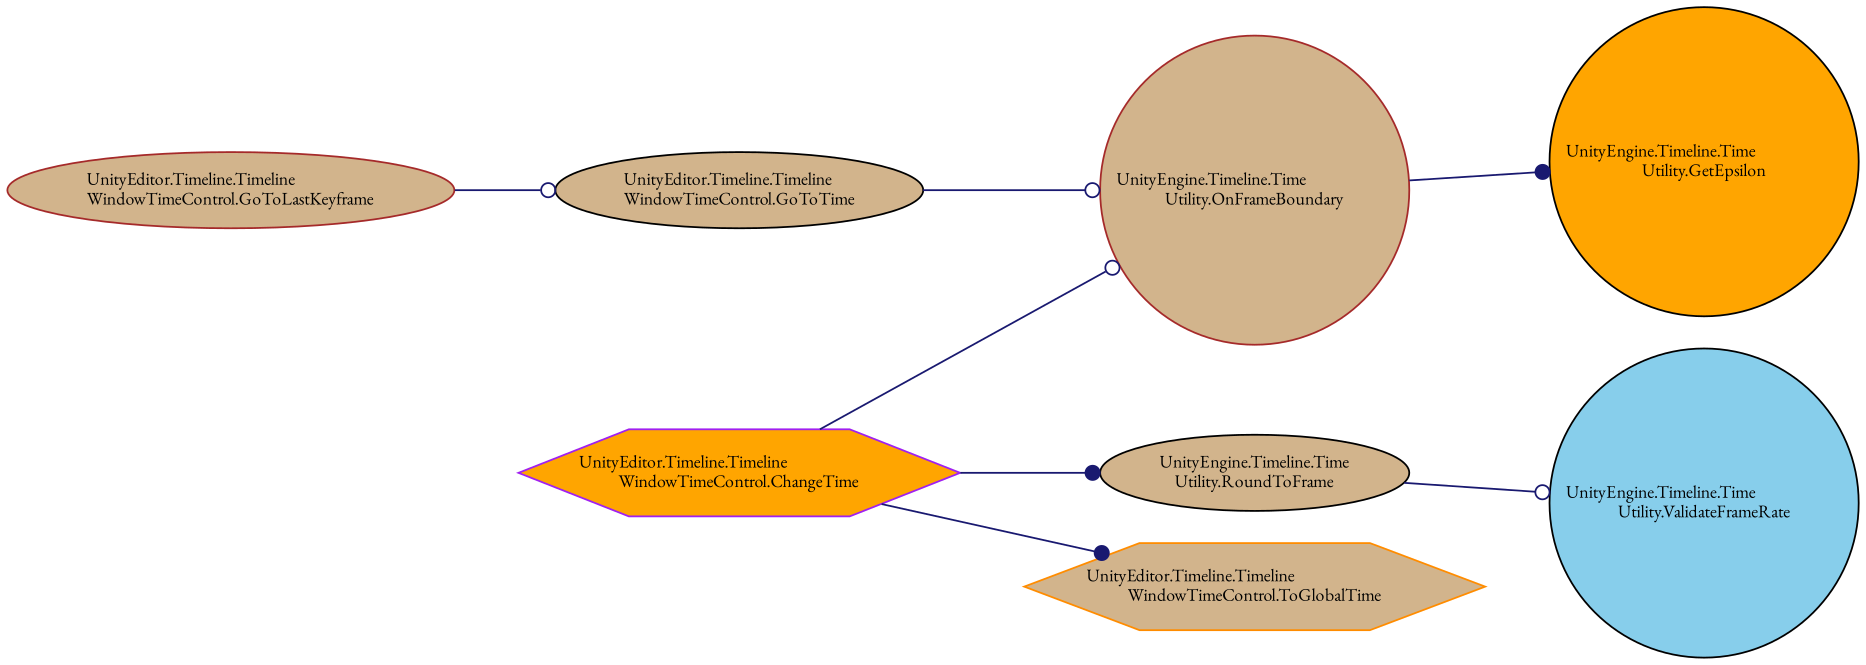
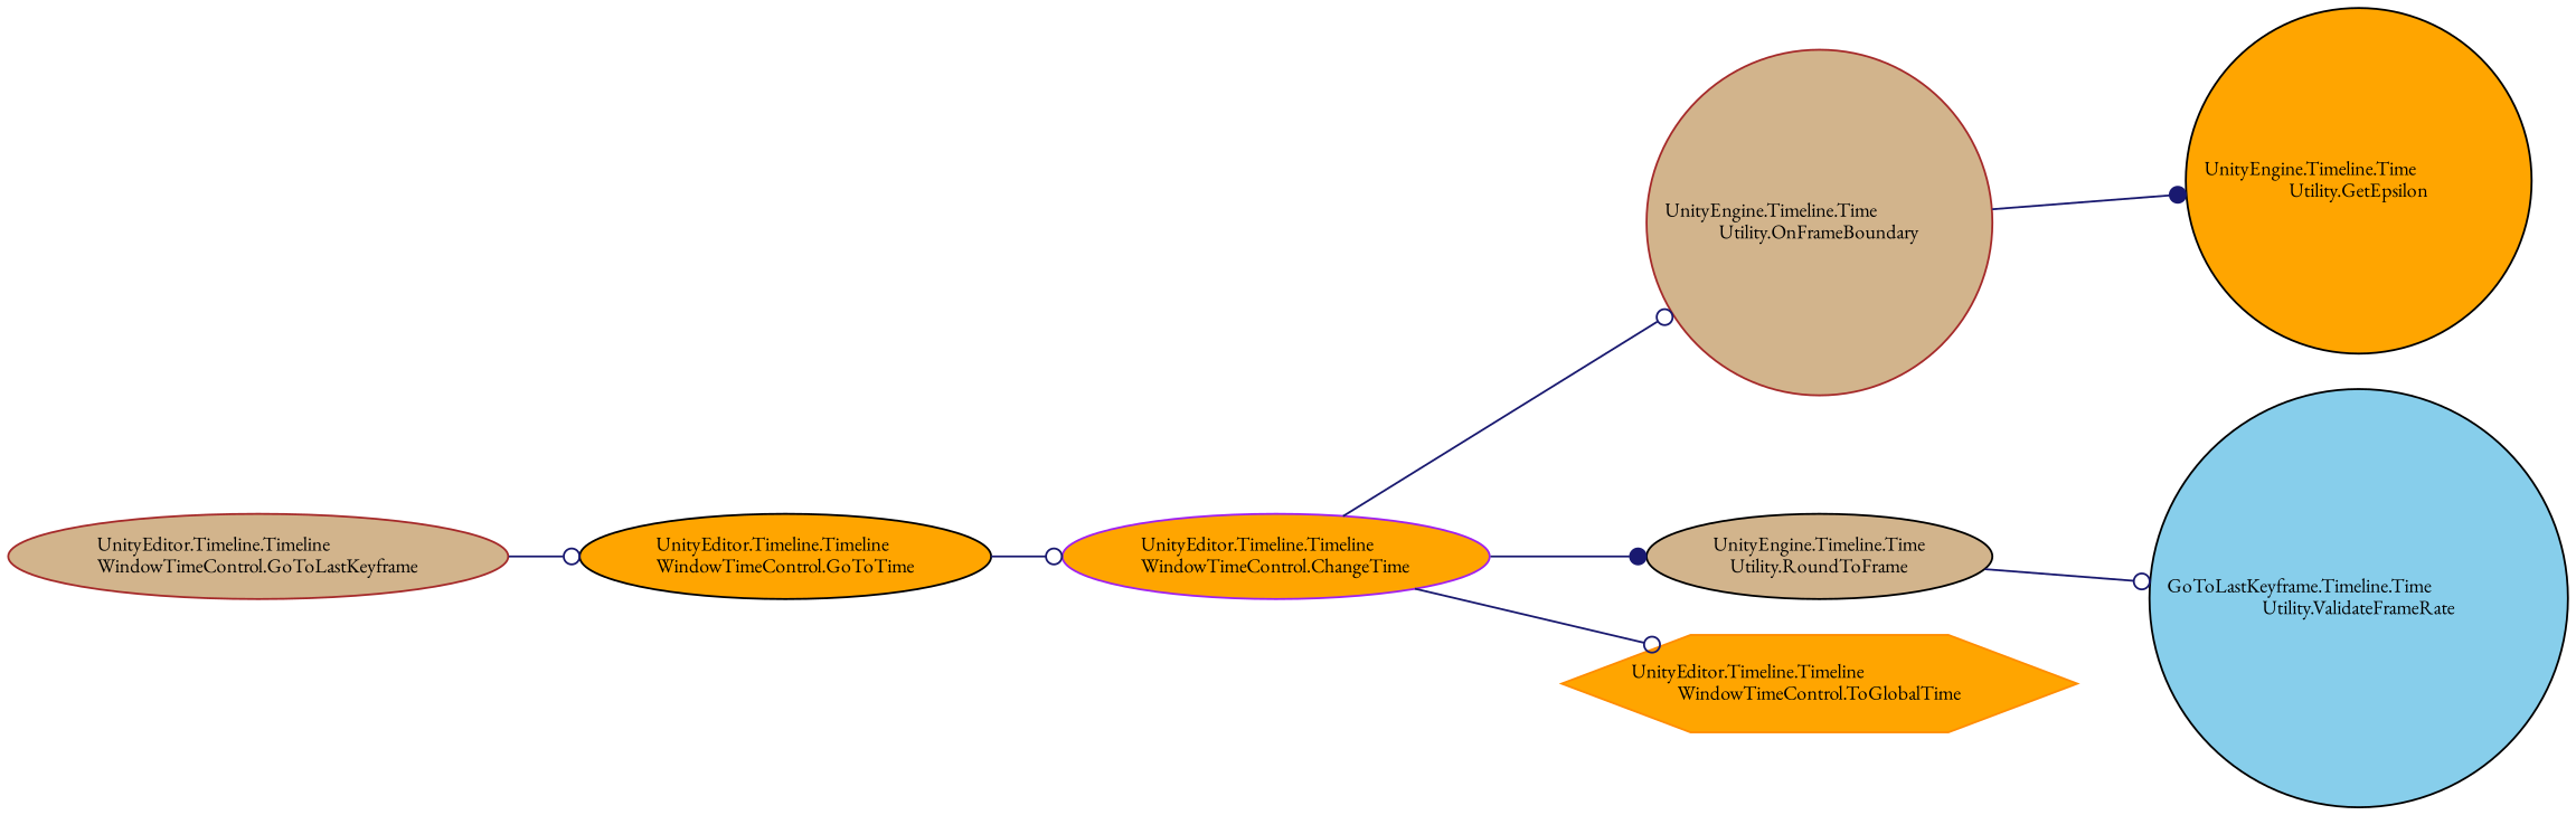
  digraph {
    fontname="EB Garamond"
    rankdir=LR
    node [color=black fillcolor=tan fontname="EB Garamond" fontsize=10 shape=ellipse style=filled]
    edge [arrowhead=odot color=midnightblue fontname="EB Garamond" fontsize=10 labelfontname=Helvetica labelfontsize=10 style=solid]
    n1 [color=brown fontcolor=black height=0.2 label="UnityEditor.Timeline.Timeline\lWindowTimeControl.GoToLastKeyframe" width=0.4]
-   n2 [height=0.2 label="UnityEditor.Timeline.Timeline\lWindowTimeControl.GoToTime" width=0.4]
-   n3 [color=purple fillcolor=orange height=0.2 label="UnityEditor.Timeline.Timeline\lWindowTimeControl.ChangeTime" shape=hexagon width=0.4]
+   n2 [fillcolor=orange height=0.2 label="UnityEditor.Timeline.Timeline\lWindowTimeControl.GoToTime" width=0.4]
+   n3 [color=purple fillcolor=orange height=0.2 label="UnityEditor.Timeline.Timeline\lWindowTimeControl.ChangeTime" width=0.4]
    n4 [color=brown height=0.2 label="UnityEngine.Timeline.Time\lUtility.OnFrameBoundary" shape=circle width=0.4]
    n5 [height=0.2 label="UnityEngine.Timeline.Time\lUtility.RoundToFrame" width=0.4]
-   n6 [color=darkorange height=0.2 label="UnityEditor.Timeline.Timeline\lWindowTimeControl.ToGlobalTime" shape=hexagon width=0.4]
+   n6 [color=darkorange fillcolor=orange height=0.2 label="UnityEditor.Timeline.Timeline\lWindowTimeControl.ToGlobalTime" shape=hexagon width=0.4]
    n7 [fillcolor=orange height=0.2 label="UnityEngine.Timeline.Time\lUtility.GetEpsilon" shape=circle width=0.4]
-   n8 [fillcolor=skyblue height=0.2 label="UnityEngine.Timeline.Time\lUtility.ValidateFrameRate" shape=circle width=0.4]
+   n8 [fillcolor=skyblue height=0.2 label="GoToLastKeyframe.Timeline.Time\lUtility.ValidateFrameRate" shape=circle width=0.4]
    n1 -> n2
-   n2 -> n4
+   n2 -> n3
    n3 -> n4
    n3 -> n5 [arrowhead=dot]
-   n3 -> n6 [arrowhead=dot]
+   n3 -> n6
    n4 -> n7 [arrowhead=dot]
    n5 -> n8
  }
